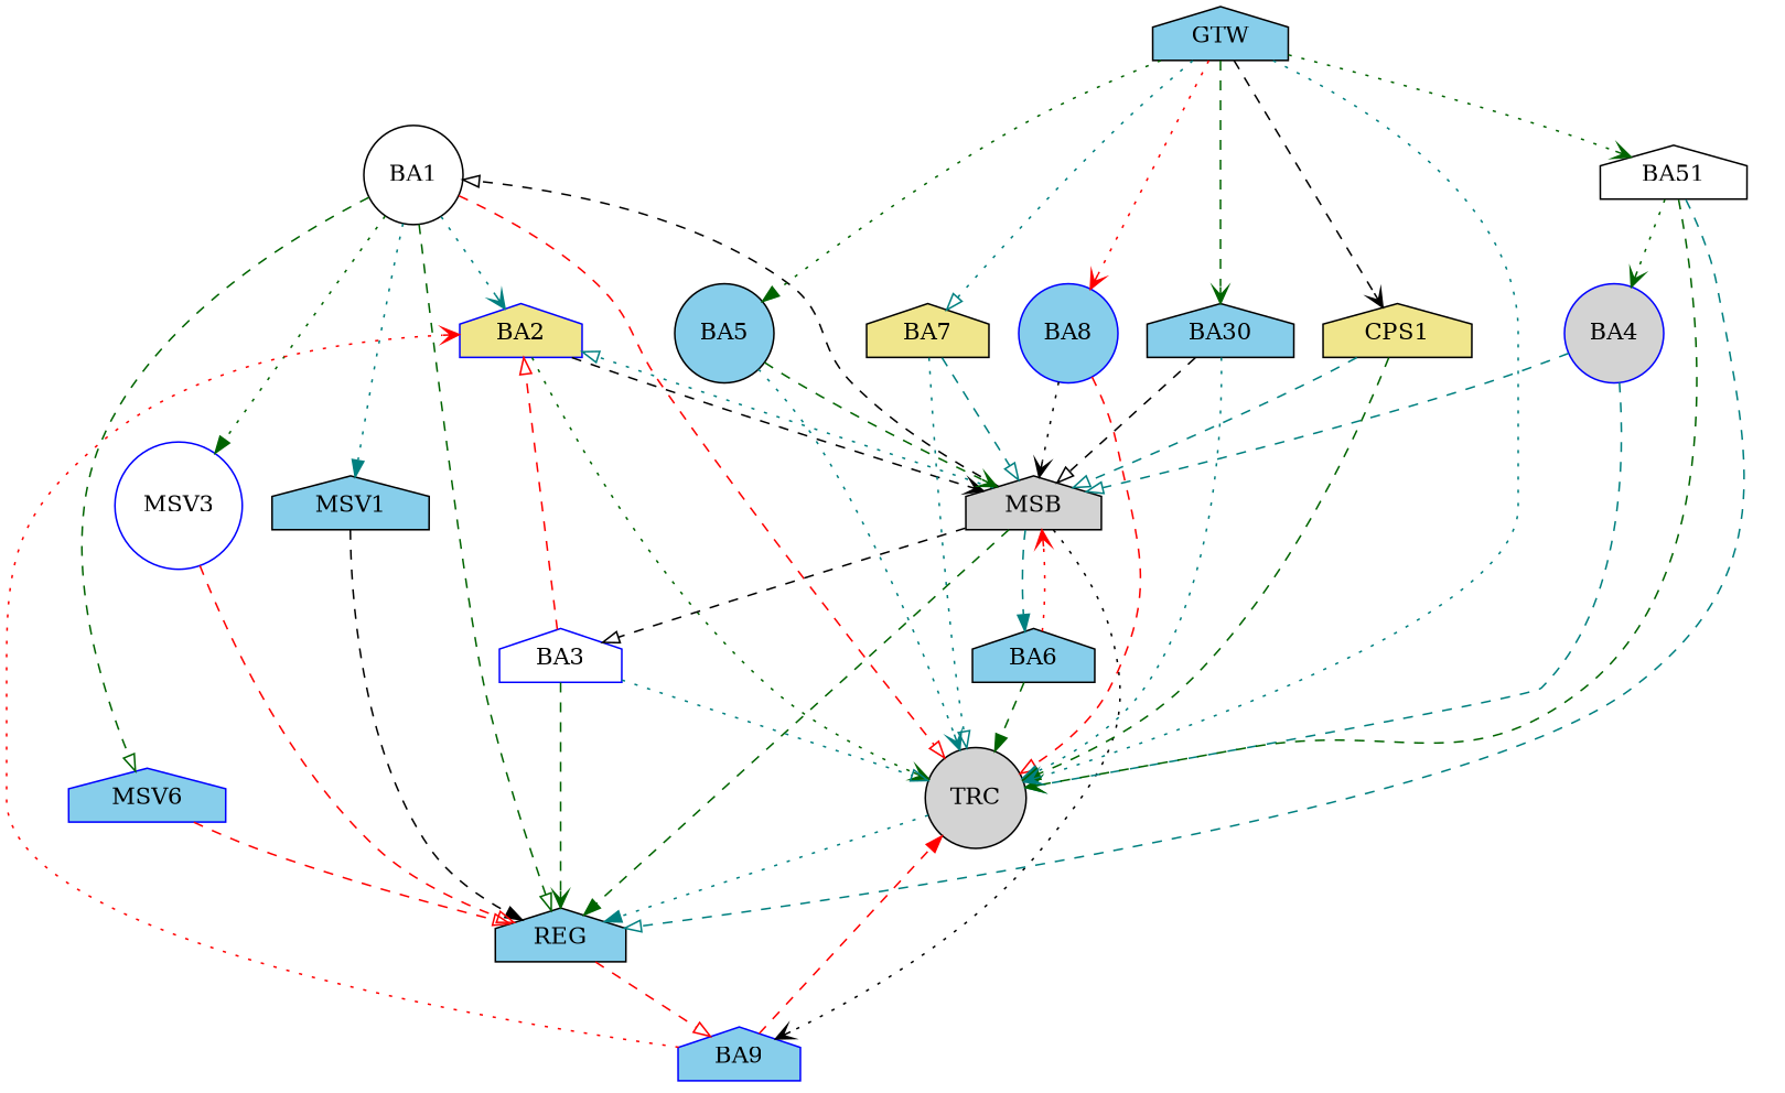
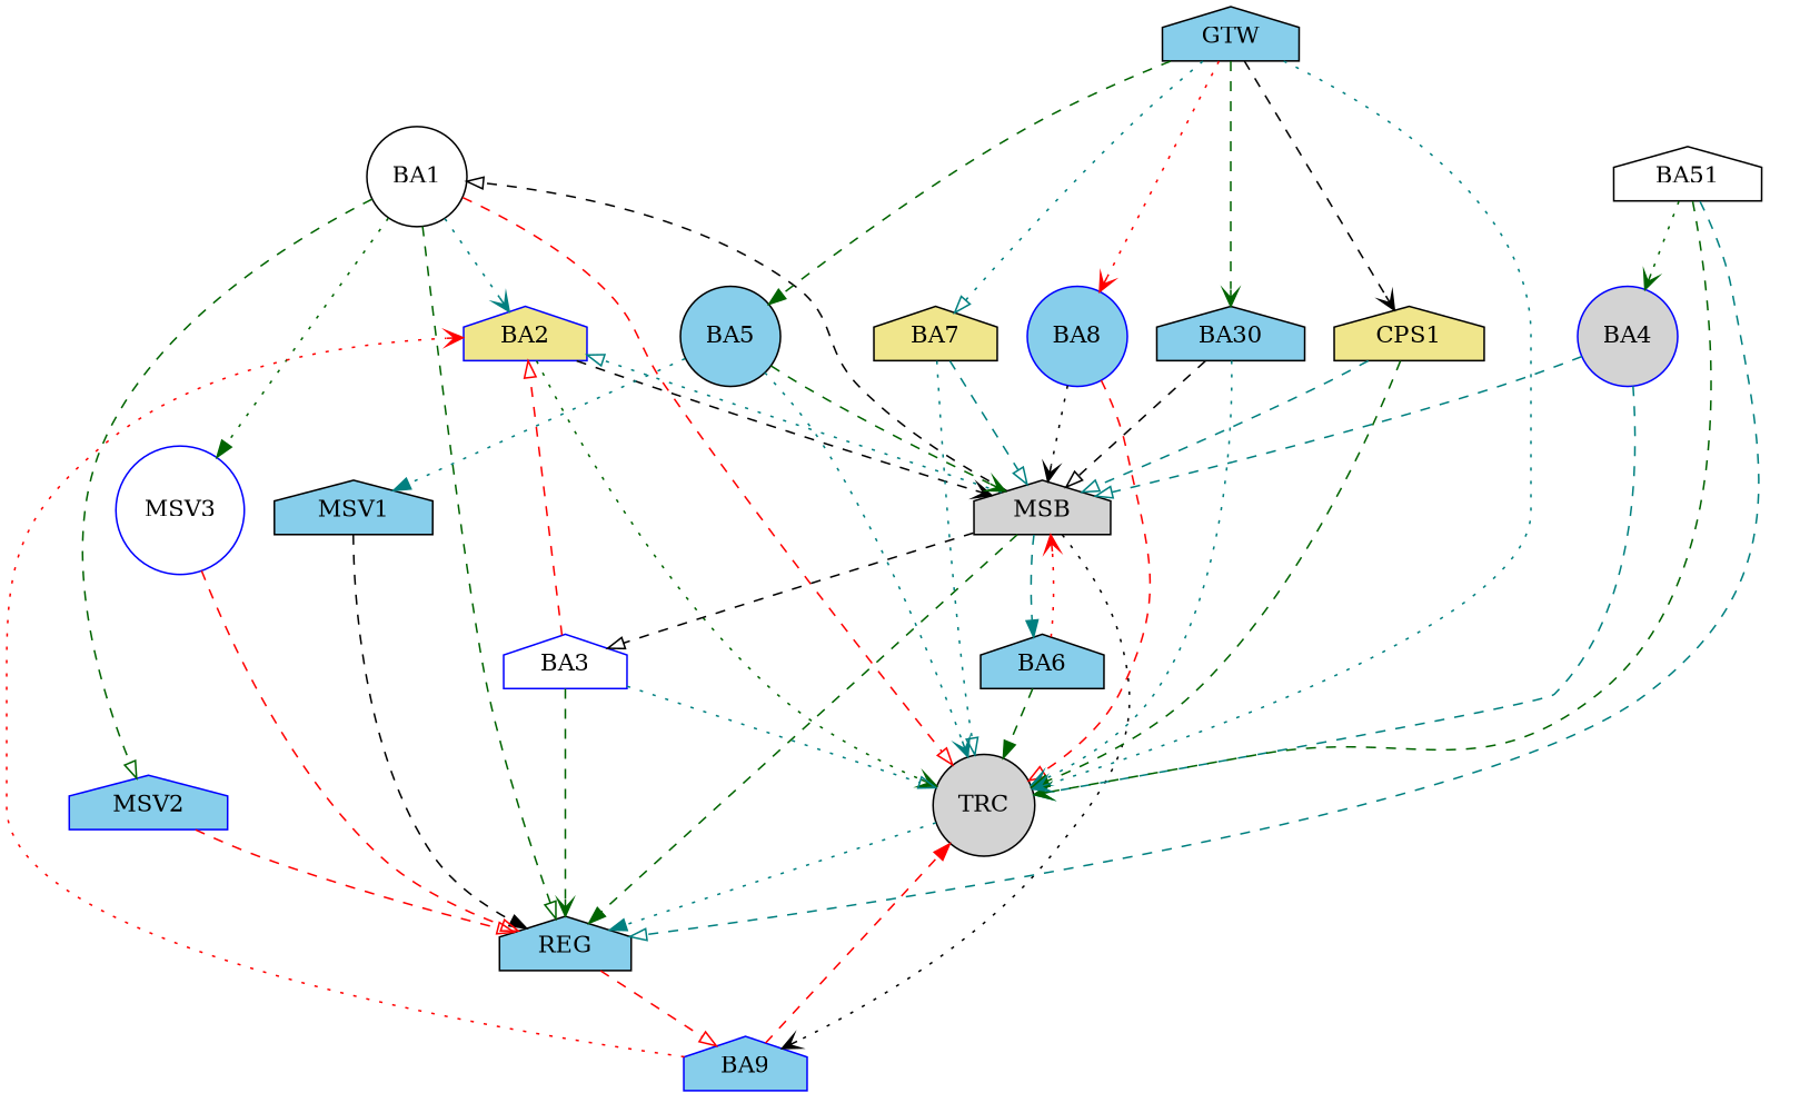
  strict digraph {
    node [color=black fillcolor=skyblue shape=house style=filled]
    edge [arrowhead=onormal color=teal style=dashed]
    n1 [fillcolor=white label=BA1 shape=circle]
    n2 [color=blue fillcolor=khaki label=BA2]
    n3 [label=REG]
    n4 [fillcolor=lightgrey label=TRC shape=circle]
    n5 [label=MSV1]
-   n6 [color=blue label=MSV6]
+   n6 [color=blue label=MSV2]
    n7 [color=blue fillcolor=white label=MSV3 shape=circle]
    n8 [fillcolor=lightgrey label=MSB]
    n9 [color=blue label=BA9]
    n10 [color=blue fillcolor=white label=BA3]
    n11 [label=BA6]
    n12 [color=blue fillcolor=lightgrey label=BA4 shape=circle]
    n13 [label=BA5 shape=circle]
    n14 [fillcolor=khaki label=BA7]
    n15 [color=blue label=BA8 shape=circle]
    n16 [label=BA30]
    n17 [fillcolor=white label=BA51]
    n18 [fillcolor=khaki label=CPS1]
    n19 [label=GTW]
    n1 -> n2 [arrowhead=vee style=dotted]
    n1 -> n3 [color=darkgreen]
    n1 -> n4 [color=red]
-   n1 -> n5 [arrowhead=normal style=dotted]
+   n13 -> n5 [arrowhead=normal style=dotted]
    n1 -> n6 [color=darkgreen]
    n1 -> n7 [arrowhead=normal color=darkgreen style=dotted]
    n2 -> n4 [arrowhead=vee color=darkgreen style=dotted]
    n2 -> n8 [arrowhead=vee color=black]
    n3 -> n9 [color=red]
    n4 -> n3 [arrowhead=normal style=dotted]
    n5 -> n3 [arrowhead=normal color=black]
    n6 -> n3 [color=red]
    n7 -> n3 [color=red]
    n8 -> n1 [color=black]
    n8 -> n2 [style=dotted]
    n8 -> n3 [arrowhead=normal color=darkgreen]
    n8 -> n9 [arrowhead=vee color=black style=dotted]
    n8 -> n10 [color=black]
    n8 -> n11 [arrowhead=normal]
    n9 -> n2 [arrowhead=vee color=red style=dotted]
    n9 -> n4 [arrowhead=normal color=red]
    n10 -> n2 [color=red]
    n10 -> n3 [arrowhead=vee color=darkgreen]
    n10 -> n4 [style=dotted]
    n11 -> n4 [arrowhead=normal color=darkgreen]
    n11 -> n8 [arrowhead=vee color=red style=dotted]
    n12 -> n4 [arrowhead=vee]
    n12 -> n8
    n13 -> n4 [arrowhead=vee style=dotted]
    n13 -> n8 [arrowhead=vee color=darkgreen]
    n14 -> n4 [style=dotted]
    n14 -> n8
    n15 -> n4 [color=red]
    n15 -> n8 [arrowhead=vee color=black style=dotted]
-   n16 -> n4 [arrowhead=normal style=dotted]
+   n16 -> n4 [arrowhead=vee style=dotted]
    n16 -> n8 [color=black]
    n17 -> n3
    n17 -> n4 [arrowhead=vee color=darkgreen]
    n17 -> n12 [arrowhead=vee color=darkgreen style=dotted]
    n18 -> n4 [arrowhead=normal color=darkgreen]
    n18 -> n8
    n19 -> n4 [arrowhead=vee style=dotted]
-   n19 -> n13 [arrowhead=normal color=darkgreen style=dotted]
+   n19 -> n13 [arrowhead=normal color=darkgreen]
    n19 -> n14 [style=dotted]
    n19 -> n15 [arrowhead=vee color=red style=dotted]
    n19 -> n16 [arrowhead=vee color=darkgreen]
-   n19 -> n17 [arrowhead=vee color=darkgreen style=dotted]
    n19 -> n18 [arrowhead=vee color=black]
  }
